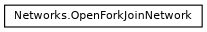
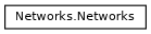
  digraph {
    rankdir=TB
-   n1 [color=black fillcolor=white fontname=Helvetica fontsize=10 height=0.2 label="Networks.OpenForkJoinNetwork" shape=record style=filled width=0.4]
+   n1 [color=black fillcolor=white fontname=Helvetica fontsize=10 height=0.2 label="Networks.Networks" shape=record style=filled width=0.4]
  }
